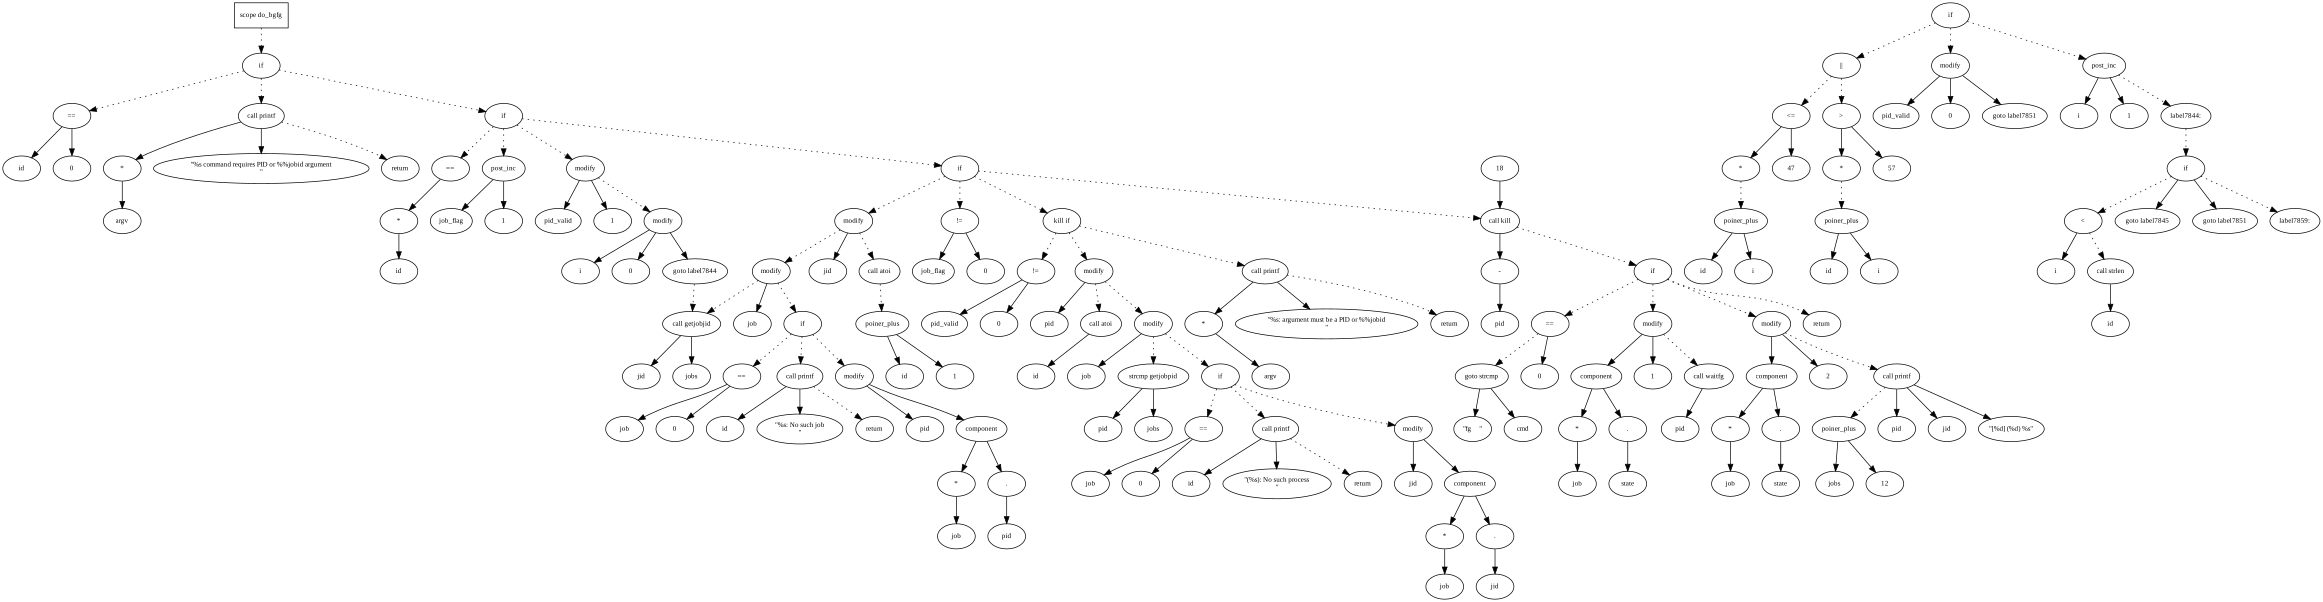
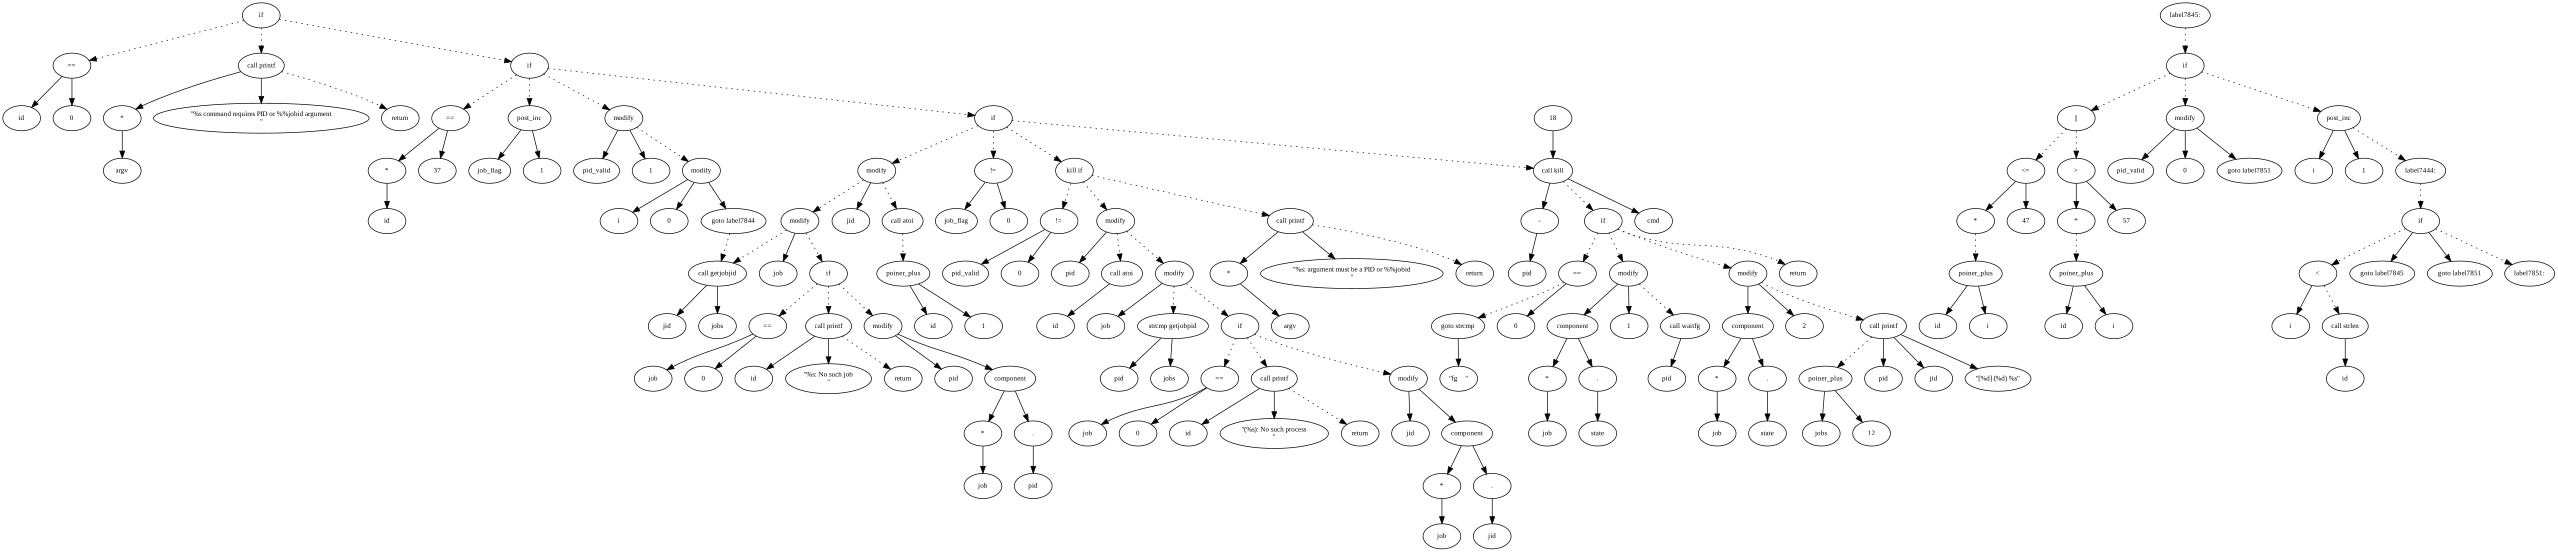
  digraph {
    fontname="Liberation Serif"
    fontsize=10
    node [fontname="Liberation Serif" fontsize=10 shape=ellipse]
    edge [fontname="Liberation Serif" fontsize=10]
-   n1 [label="scope do_bgfg" shape=box]
    n2 [label=if]
    n3 [label="=="]
    n4 [label="call printf"]
    n5 [label=if]
    n6 [label=id]
    n7 [label=0]
    n8 [label="*"]
    n9 [label="\"%s command requires PID or %%jobid argument\n\""]
    n10 [label=return]
    n11 [label="=="]
    n12 [label=post_inc]
    n13 [label=modify]
    n14 [label=if]
    n15 [label=argv]
    n16 [label="*"]
+   n17 [label=37]
    n18 [label=job_flag]
    n19 [label=1]
    n20 [label=pid_valid]
    n21 [label=1]
    n22 [label=modify]
    n23 [label="!="]
    n24 [label=modify]
    n25 [label="kill if"]
    n26 [label="call kill"]
    n27 [label=id]
    n28 [label=i]
    n29 [label=0]
    n30 [label="goto label7844"]
    n31 [label="call getjobjid"]
+   n32 [label="label7845:"]
    n33 [label=if]
    n34 [label="||"]
    n35 [label=modify]
    n36 [label=post_inc]
    n37 [label="<="]
    n38 [label=">"]
    n39 [label=pid_valid]
    n40 [label=0]
    n41 [label="goto label7851"]
    n42 [label=i]
    n43 [label=1]
-   n44 [label="label7844:"]
+   n44 [label="label7444:"]
    n45 [label="*"]
    n46 [label=47]
    n47 [label="*"]
    n48 [label=57]
    n49 [label=poiner_plus]
    n50 [label=id]
    n51 [label=i]
    n52 [label=poiner_plus]
    n53 [label=id]
    n54 [label=i]
    n55 [label=if]
    n56 [label="<"]
    n57 [label="goto label7845"]
    n58 [label="goto label7851"]
-   n59 [label="label7859:"]
+   n59 [label="label7851:"]
    n60 [label=i]
    n61 [label="call strlen"]
    n62 [label=id]
    n63 [label=job_flag]
    n64 [label=0]
    n65 [label=jid]
    n66 [label="call atoi"]
    n67 [label=modify]
    n68 [label="!="]
    n69 [label=modify]
    n70 [label="call printf"]
    n71 [label="-"]
    n72 [label=if]
    n73 [label=poiner_plus]
    n74 [label=job]
    n75 [label=if]
    n76 [label=id]
    n77 [label=1]
    n78 [label=jid]
    n79 [label=jobs]
    n80 [label="=="]
    n81 [label="call printf"]
    n82 [label=modify]
    n83 [label=job]
    n84 [label=0]
    n85 [label=id]
    n86 [label="\"%s: No such job\n\""]
    n87 [label=return]
    n88 [label=pid]
    n89 [label=component]
    n90 [label="*"]
    n91 [label="."]
    n92 [label=job]
    n93 [label=pid]
    n94 [label=pid_valid]
    n95 [label=0]
    n96 [label=pid]
    n97 [label="call atoi"]
    n98 [label=modify]
    n99 [label="*"]
    n100 [label="\"%s: argument must be a PID or %%jobid\n\""]
    n101 [label=return]
    n102 [label=id]
    n103 [label=job]
    n104 [label="strcmp getjobpid"]
    n105 [label=if]
    n106 [label=pid]
    n107 [label=jobs]
    n108 [label="=="]
    n109 [label="call printf"]
    n110 [label=modify]
    n111 [label=job]
    n112 [label=0]
    n113 [label=id]
    n114 [label="\"(%s): No such process\n\""]
    n115 [label=return]
    n116 [label=jid]
    n117 [label=component]
    n118 [label="*"]
    n119 [label="."]
    n120 [label=job]
    n121 [label=jid]
    n122 [label=argv]
    n123 [label=18]
    n124 [label=pid]
    n125 [label="=="]
    n126 [label=modify]
    n127 [label=modify]
    n128 [label=return]
    n129 [label="goto strcmp"]
    n130 [label=0]
    n131 [label=component]
    n132 [label=1]
    n133 [label="call waitfg"]
    n134 [label=component]
    n135 [label=2]
    n136 [label="call printf"]
    n137 [label="\"fg     \""]
    n138 [label=cmd]
    n139 [label="*"]
    n140 [label="."]
    n141 [label=pid]
    n142 [label=job]
    n143 [label=state]
    n144 [label="*"]
    n145 [label="."]
    n146 [label=poiner_plus]
    n147 [label=pid]
    n148 [label=jid]
    n149 [label="\"[%d] (%d) %s\""]
    n150 [label=job]
    n151 [label=state]
    n152 [label=jobs]
    n153 [label=12]
-   n1 -> n2 [style=dotted]
    n2 -> n3 [style=dotted]
    n2 -> n4 [style=dotted]
    n2 -> n5 [style=dotted]
    n3 -> n6
    n3 -> n7
    n4 -> n8
    n4 -> n9
    n4 -> n10 [style=dotted]
    n5 -> n11 [style=dotted]
    n5 -> n12 [style=dotted]
    n5 -> n13 [style=dotted]
    n5 -> n14 [style=dotted]
    n8 -> n15
    n11 -> n16
+   n11 -> n17
    n12 -> n18
    n12 -> n19
    n13 -> n20
    n13 -> n21
    n13 -> n22 [style=dotted]
    n14 -> n23 [style=dotted]
    n14 -> n24 [style=dotted]
    n14 -> n25 [style=dotted]
    n14 -> n26 [style=dotted]
    n16 -> n27
    n22 -> n28
    n22 -> n29
    n22 -> n30
    n23 -> n63
    n23 -> n64
    n24 -> n65
    n24 -> n66 [style=dotted]
    n24 -> n67 [style=dotted]
    n25 -> n68 [style=dotted]
    n25 -> n69 [style=dotted]
    n25 -> n70 [style=dotted]
    n26 -> n71
    n26 -> n72 [style=dotted]
    n30 -> n31 [style=dotted]
    n31 -> n78
    n31 -> n79
+   n32 -> n33 [style=dotted]
    n33 -> n34 [style=dotted]
    n33 -> n35 [style=dotted]
    n33 -> n36 [style=dotted]
    n34 -> n37 [style=dotted]
    n34 -> n38 [style=dotted]
    n35 -> n39
    n35 -> n40
    n35 -> n41
    n36 -> n42
    n36 -> n43
    n36 -> n44 [style=dotted]
    n37 -> n45
    n37 -> n46
    n38 -> n47
    n38 -> n48
    n44 -> n55 [style=dotted]
    n45 -> n49 [style=dotted]
    n47 -> n52 [style=dotted]
    n49 -> n50
    n49 -> n51
    n52 -> n53
    n52 -> n54
    n55 -> n56 [style=dotted]
    n55 -> n57
    n55 -> n58
    n55 -> n59 [style=dotted]
    n56 -> n60
    n56 -> n61 [style=dotted]
    n61 -> n62
    n66 -> n73 [style=dotted]
    n67 -> n31 [style=dotted]
    n67 -> n74
    n67 -> n75 [style=dotted]
    n68 -> n94
    n68 -> n95
    n69 -> n96
    n69 -> n97 [style=dotted]
    n69 -> n98 [style=dotted]
    n70 -> n99
    n70 -> n100
    n70 -> n101 [style=dotted]
    n71 -> n124
    n72 -> n125 [style=dotted]
    n72 -> n126 [style=dotted]
    n72 -> n127 [style=dotted]
    n72 -> n128 [style=dotted]
    n73 -> n76
    n73 -> n77
    n75 -> n80 [style=dotted]
    n75 -> n81 [style=dotted]
    n75 -> n82 [style=dotted]
    n80 -> n83
    n80 -> n84
    n81 -> n85
    n81 -> n86
    n81 -> n87 [style=dotted]
    n82 -> n88
    n82 -> n89
    n89 -> n90
    n89 -> n91
    n90 -> n92
    n91 -> n93
    n97 -> n102
    n98 -> n103
    n98 -> n104 [style=dotted]
    n98 -> n105 [style=dotted]
    n99 -> n122
    n104 -> n106
    n104 -> n107
    n105 -> n108 [style=dotted]
    n105 -> n109 [style=dotted]
    n105 -> n110 [style=dotted]
    n108 -> n111
    n108 -> n112
    n109 -> n113
    n109 -> n114
    n109 -> n115 [style=dotted]
    n110 -> n116
    n110 -> n117
    n117 -> n118
    n117 -> n119
    n118 -> n120
    n119 -> n121
    n123 -> n26
    n125 -> n129 [style=dotted]
    n125 -> n130
    n126 -> n131
    n126 -> n132
    n126 -> n133 [style=dotted]
    n127 -> n134
    n127 -> n135
    n127 -> n136 [style=dotted]
    n129 -> n137
-   n129 -> n138
+   n26 -> n138
    n131 -> n139
    n131 -> n140
    n133 -> n141
    n134 -> n144
    n134 -> n145
    n136 -> n146 [style=dotted]
    n136 -> n147
    n136 -> n148
    n136 -> n149
    n139 -> n142
    n140 -> n143
    n144 -> n150
    n145 -> n151
    n146 -> n152
    n146 -> n153
  }
